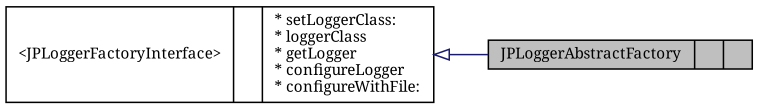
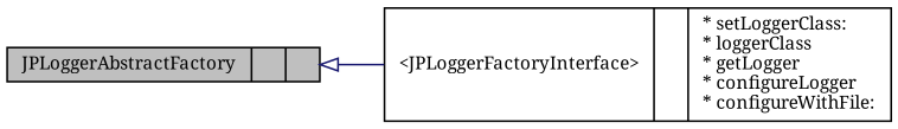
  digraph {
    rankdir=LR
    fontname="Noto Serif"
    node [color=black fontname="Noto Serif" fontsize=10 shape=record style=filled]
    n1 [fillcolor=grey75 fontcolor=black height=0.2 label="{JPLoggerAbstractFactory\n||}" width=0.4]
    n2 [fillcolor=white height=0.2 label="{\<JPLoggerFactoryInterface\>\n||* setLoggerClass:\l* loggerClass\l* getLogger\l* configureLogger\l* configureWithFile:\l}" width=0.4]
-   n2 -> n1 [arrowtail=empty color=midnightblue dir=back fontname="Noto Serif" fontsize=10 labelfontname=FreeSans labelfontsize=10 style=solid]
+   n1 -> n2 [arrowtail=empty color=midnightblue dir=back fontname="Noto Serif" fontsize=10 labelfontname=FreeSans labelfontsize=10 style=solid]
  }
